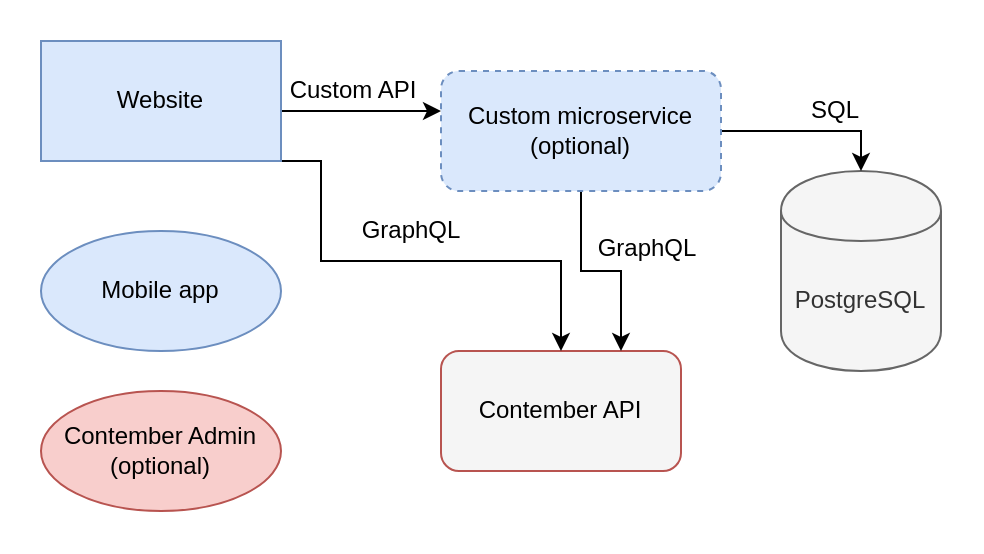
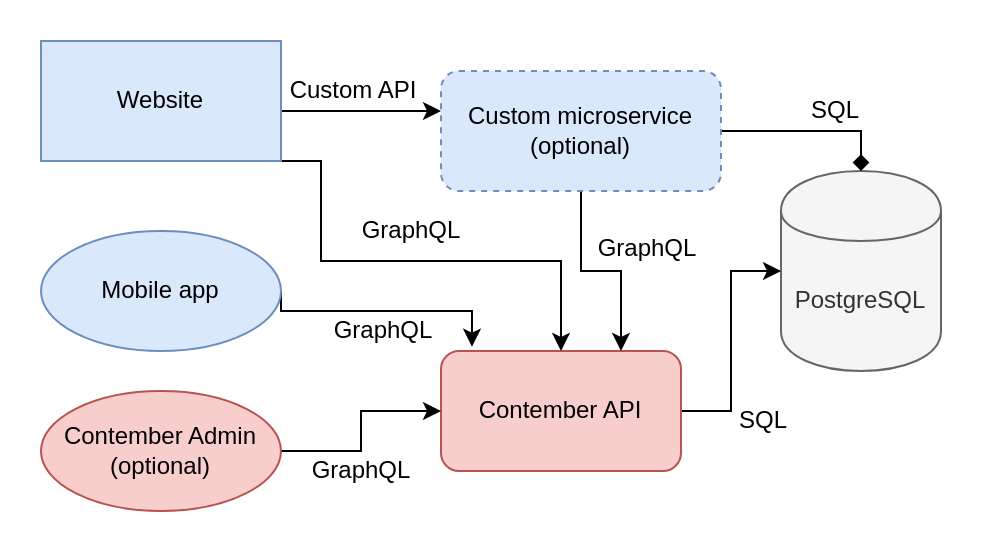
  <mxCell id="0" />
  <mxCell id="1" parent="0" />
  <mxCell id="2" value="PostgreSQL" style="shape=cylinder;whiteSpace=wrap;html=1;boundedLbl=1;backgroundOutline=1;fillColor=#f5f5f5;strokeColor=#666666;fontColor=#333333;" vertex="1" parent="1"><mxGeometry x="390" y="85" width="80" height="100" as="geometry" /></mxCell>
- <mxCell id="5" value="Contember API" style="rounded=1;whiteSpace=wrap;html=1;fillColor=#f5f5f5;strokeColor=#b85450;" vertex="1" parent="1"><mxGeometry x="220" y="175" width="120" height="60" as="geometry" /></mxCell>
+ <mxCell id="3" style="edgeStyle=orthogonalEdgeStyle;rounded=0;orthogonalLoop=1;jettySize=auto;html=1;startArrow=none;startFill=0;" edge="1" parent="1" source="5" target="2"><mxGeometry relative="1" as="geometry" /></mxCell>
+ <mxCell id="4" value="SQL" style="text;html=1;align=center;verticalAlign=middle;resizable=0;points=[];labelBackgroundColor=#ffffff;" vertex="1" connectable="0" parent="3"><mxGeometry x="-0.248" relative="1" as="geometry"><mxPoint x="15.33" y="24.33" as="offset" /></mxGeometry></mxCell>
+ <mxCell id="5" value="Contember API" style="rounded=1;whiteSpace=wrap;html=1;fillColor=#f8cecc;strokeColor=#b85450;" vertex="1" parent="1"><mxGeometry x="220" y="175" width="120" height="60" as="geometry" /></mxCell>
  <mxCell id="6" style="edgeStyle=orthogonalEdgeStyle;rounded=0;orthogonalLoop=1;jettySize=auto;html=1;startArrow=none;startFill=0;exitX=1;exitY=0.75;exitDx=0;exitDy=0;" edge="1" parent="1" source="10" target="5"><mxGeometry relative="1" as="geometry"><Array as="points"><mxPoint x="160" y="80" /><mxPoint x="160" y="130" /><mxPoint x="280" y="130" /></Array></mxGeometry></mxCell>
  <mxCell id="7" value="GraphQL" style="text;html=1;align=center;verticalAlign=middle;resizable=0;points=[];labelBackgroundColor=#ffffff;" vertex="1" connectable="0" parent="6"><mxGeometry x="0.172" y="-2" relative="1" as="geometry"><mxPoint x="-17.17" y="-17.33" as="offset" /></mxGeometry></mxCell>
  <mxCell id="8" style="edgeStyle=orthogonalEdgeStyle;rounded=0;orthogonalLoop=1;jettySize=auto;html=1;startArrow=none;startFill=0;" edge="1" parent="1" source="10"><mxGeometry relative="1" as="geometry"><mxPoint x="220" y="55" as="targetPoint" /><Array as="points"><mxPoint x="220" y="55" /></Array></mxGeometry></mxCell>
  <mxCell id="9" value="Custom API" style="text;html=1;align=center;verticalAlign=middle;resizable=0;points=[];labelBackgroundColor=#ffffff;" vertex="1" connectable="0" parent="8"><mxGeometry x="0.235" y="2" relative="1" as="geometry"><mxPoint x="-13.33" y="-8.33" as="offset" /></mxGeometry></mxCell>
  <mxCell id="10" value="Website" style="rounded=0;whiteSpace=wrap;html=1;fillColor=#dae8fc;strokeColor=#6c8ebf;" vertex="1" parent="1"><mxGeometry x="20" y="20" width="120" height="60" as="geometry" /></mxCell>
+ <mxCell id="11" style="edgeStyle=orthogonalEdgeStyle;rounded=0;orthogonalLoop=1;jettySize=auto;html=1;startArrow=none;startFill=0;exitX=1;exitY=0.5;exitDx=0;exitDy=0;entryX=0.129;entryY=-0.036;entryDx=0;entryDy=0;entryPerimeter=0;" edge="1" parent="1" source="13" target="5"><mxGeometry relative="1" as="geometry"><mxPoint x="220" y="205" as="targetPoint" /><Array as="points"><mxPoint x="140" y="155" /><mxPoint x="236" y="155" /></Array></mxGeometry></mxCell>
+ <mxCell id="12" value="GraphQL&lt;br&gt;" style="text;html=1;align=center;verticalAlign=middle;resizable=0;points=[];labelBackgroundColor=#ffffff;" vertex="1" connectable="0" parent="11"><mxGeometry x="-0.192" y="3" relative="1" as="geometry"><mxPoint x="10.33" y="12.83" as="offset" /></mxGeometry></mxCell>
  <mxCell id="13" value="Mobile app" style="ellipse;whiteSpace=wrap;html=1;fillColor=#dae8fc;strokeColor=#6c8ebf;" vertex="1" parent="1"><mxGeometry x="20" y="115" width="120" height="60" as="geometry" /></mxCell>
  <mxCell id="14" style="edgeStyle=orthogonalEdgeStyle;rounded=0;orthogonalLoop=1;jettySize=auto;html=1;startArrow=none;startFill=0;" edge="1" parent="1" source="18"><mxGeometry relative="1" as="geometry"><mxPoint x="310" y="175" as="targetPoint" /><Array as="points"><mxPoint x="290" y="135" /><mxPoint x="310" y="135" /><mxPoint x="310" y="175" /></Array></mxGeometry></mxCell>
  <mxCell id="15" value="GraphQL&lt;br&gt;" style="text;html=1;align=center;verticalAlign=middle;resizable=0;points=[];labelBackgroundColor=#ffffff;" vertex="1" connectable="0" parent="14"><mxGeometry x="-0.281" y="2" relative="1" as="geometry"><mxPoint x="30.17" y="-7.17" as="offset" /></mxGeometry></mxCell>
- <mxCell id="16" style="edgeStyle=orthogonalEdgeStyle;rounded=0;orthogonalLoop=1;jettySize=auto;html=1;entryX=0.5;entryY=0;entryDx=0;entryDy=0;startArrow=none;startFill=0;" edge="1" parent="1" source="18" target="2"><mxGeometry relative="1" as="geometry" /></mxCell>
+ <mxCell id="16" style="edgeStyle=orthogonalEdgeStyle;rounded=0;orthogonalLoop=1;jettySize=auto;html=1;entryX=0.5;entryY=0;entryDx=0;entryDy=0;startArrow=none;startFill=0;endArrow=diamond;" edge="1" parent="1" source="18" target="2"><mxGeometry relative="1" as="geometry" /></mxCell>
  <mxCell id="17" value="SQL" style="text;html=1;align=center;verticalAlign=middle;resizable=0;points=[];labelBackgroundColor=#ffffff;" vertex="1" connectable="0" parent="16"><mxGeometry x="0.245" y="-3" relative="1" as="geometry"><mxPoint x="0.83" y="-13.17" as="offset" /></mxGeometry></mxCell>
  <mxCell id="18" value="Custom microservice&lt;br&gt;(optional)" style="rounded=1;whiteSpace=wrap;html=1;fillColor=#dae8fc;strokeColor=#6c8ebf;dashed=1;" vertex="1" parent="1"><mxGeometry x="220" y="35" width="140" height="60" as="geometry" /></mxCell>
+ <mxCell id="19" style="edgeStyle=orthogonalEdgeStyle;rounded=0;orthogonalLoop=1;jettySize=auto;html=1;startArrow=none;startFill=0;" edge="1" parent="1" source="21" target="5"><mxGeometry relative="1" as="geometry" /></mxCell>
+ <mxCell id="20" value="GraphQL&lt;br&gt;" style="text;html=1;align=center;verticalAlign=middle;resizable=0;points=[];labelBackgroundColor=#ffffff;" vertex="1" connectable="0" parent="19"><mxGeometry x="-0.273" y="1" relative="1" as="geometry"><mxPoint x="3.33" y="10.67" as="offset" /></mxGeometry></mxCell>
  <mxCell id="21" value="Contember Admin&lt;br&gt;(optional)" style="ellipse;whiteSpace=wrap;html=1;fillColor=#f8cecc;strokeColor=#b85450;" vertex="1" parent="1"><mxGeometry x="20" y="195" width="120" height="60" as="geometry" /></mxCell>
